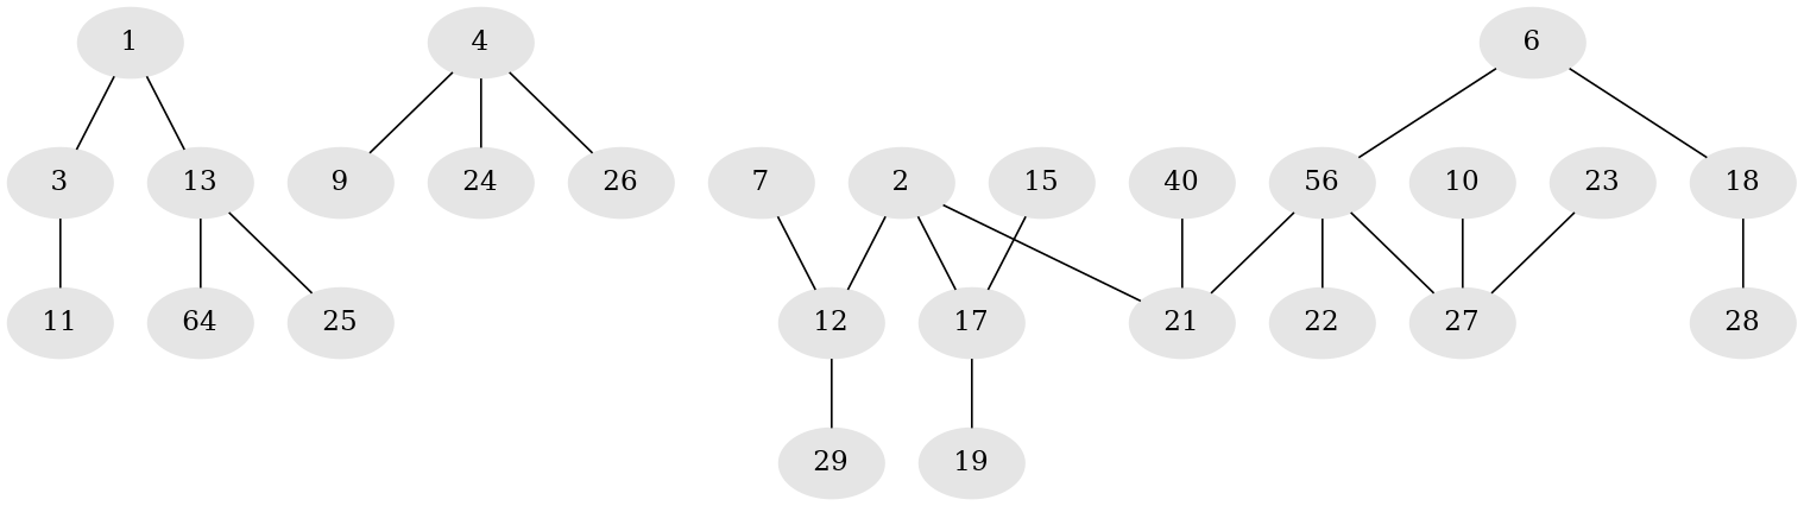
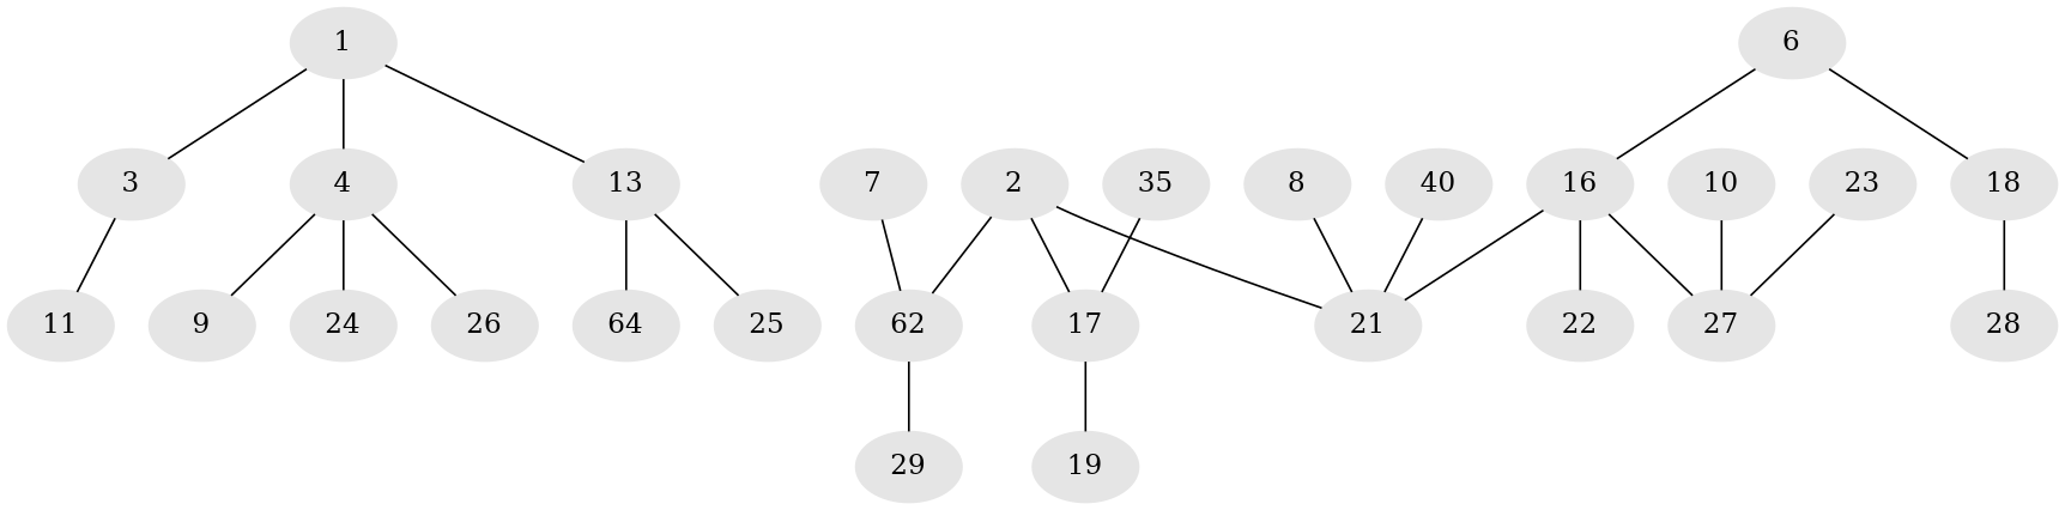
  graph {
    node [color=gray90 style=filled]
    edge [weight=1.0]
    1
    3
    4
    13
    11
    9
    24
    26
    n9 [label=64]
    25
-   16 [label=56]
+   16
    21
    27
    22
    2
-   12
+   12 [label=62]
    17
    29
    19
    6
    18
    28
    7
+   8
    10
-   15
+   15 [label=35]
    n27 [label=40]
    23
    1 -- 3
+   1 -- 4
    1 -- 13
    3 -- 11
    4 -- 9
    4 -- 24
    4 -- 26
    13 -- n9
    13 -- 25
    16 -- 21
    16 -- 27
    16 -- 22
    2 -- 21
    2 -- 12
    2 -- 17
    12 -- 29
    17 -- 19
    6 -- 16
    6 -- 18
    18 -- 28
    7 -- 12
+   8 -- 21
    10 -- 27
    15 -- 17
    n27 -- 21
    23 -- 27
  }
